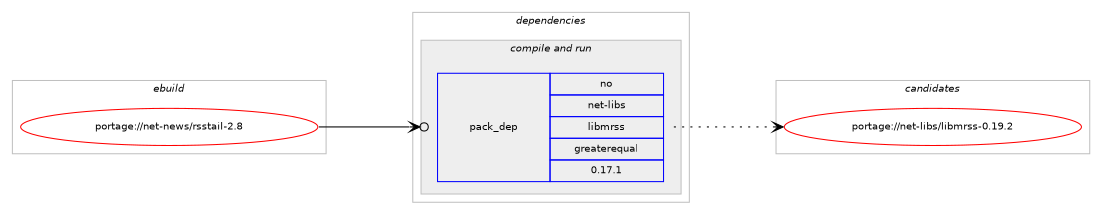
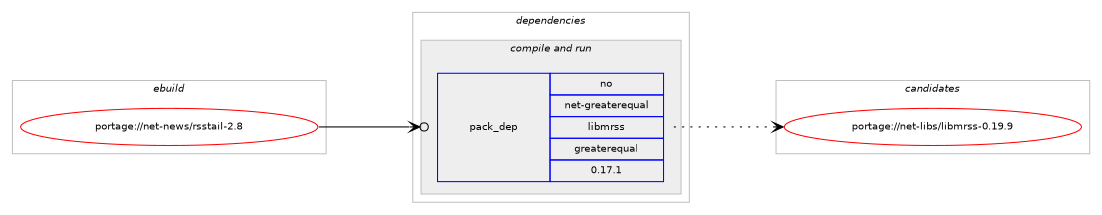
  digraph {
    compound=true
    concentrate=true
    fontname=Helvetica
    fontsize=10
    newrank=true
    rankdir=LR
    ranksep=1.5
    node [color=red fontname=Helvetica fontsize=10]
    edge [headport=w tailport=e]
    n1 [label="portage://net-news/rsstail-2.8" width=4]
-   n2 [color=blue label=<<TABLE BORDER="0" CELLBORDER="1" CELLSPACING="0" CELLPADDING="4" WIDTH="220"><TR><TD ROWSPAN="6" CELLPADDING="30">pack_dep</TD></TR><TR><TD WIDTH="110">no</TD></TR><TR><TD>net-libs</TD></TR><TR><TD>libmrss</TD></TR><TR><TD>greaterequal</TD></TR><TR><TD>0.17.1</TD></TR></TABLE>> shape=none]
-   n3 [label="portage://net-libs/libmrss-0.19.2" width=4]
+   n2 [color=blue label=<<TABLE BORDER="0" CELLBORDER="1" CELLSPACING="0" CELLPADDING="4" WIDTH="220"><TR><TD ROWSPAN="6" CELLPADDING="30">pack_dep</TD></TR><TR><TD WIDTH="110">no</TD></TR><TR><TD>net-greaterequal</TD></TR><TR><TD>libmrss</TD></TR><TR><TD>greaterequal</TD></TR><TR><TD>0.17.1</TD></TR></TABLE>> shape=none]
+   n3 [label="portage://net-libs/libmrss-0.19.9" width=4]
    subgraph cluster_1 {
      color=gray
      label=<<i>ebuild</i>>
      rank=same
      n1
    }
    subgraph cluster_2 {
      color=gray
      label=<<i>dependencies</i>>
      subgraph cluster_3 {
        color=gray
        fillcolor="#eeeeee"
        label=<<i>compile</i>>
        style=filled
      }
      subgraph cluster_4 {
        color=gray
        fillcolor="#eeeeee"
        label=<<i>compile and run</i>>
        style=filled
        subgraph sub_5 {
          color=gray
          fillcolor="#eeeeee"
          label=<<i>compile and run</i>>
          style=filled
          n2
        }
      }
      subgraph cluster_6 {
        color=gray
        fillcolor="#eeeeee"
        label=<<i>run</i>>
        style=filled
      }
    }
    subgraph cluster_7 {
      color=gray
      label=<<i>candidates</i>>
      rank=same
      subgraph sub_8 {
        color=black
        label=<<i>candidates</i>>
        nodesep=1
        rank=same
        n3
      }
    }
    n1 -> n2 [arrowhead=odotvee style=solid weight=20]
    n2 -> n3 [arrowhead=vee style=dotted weight=100]
  }
